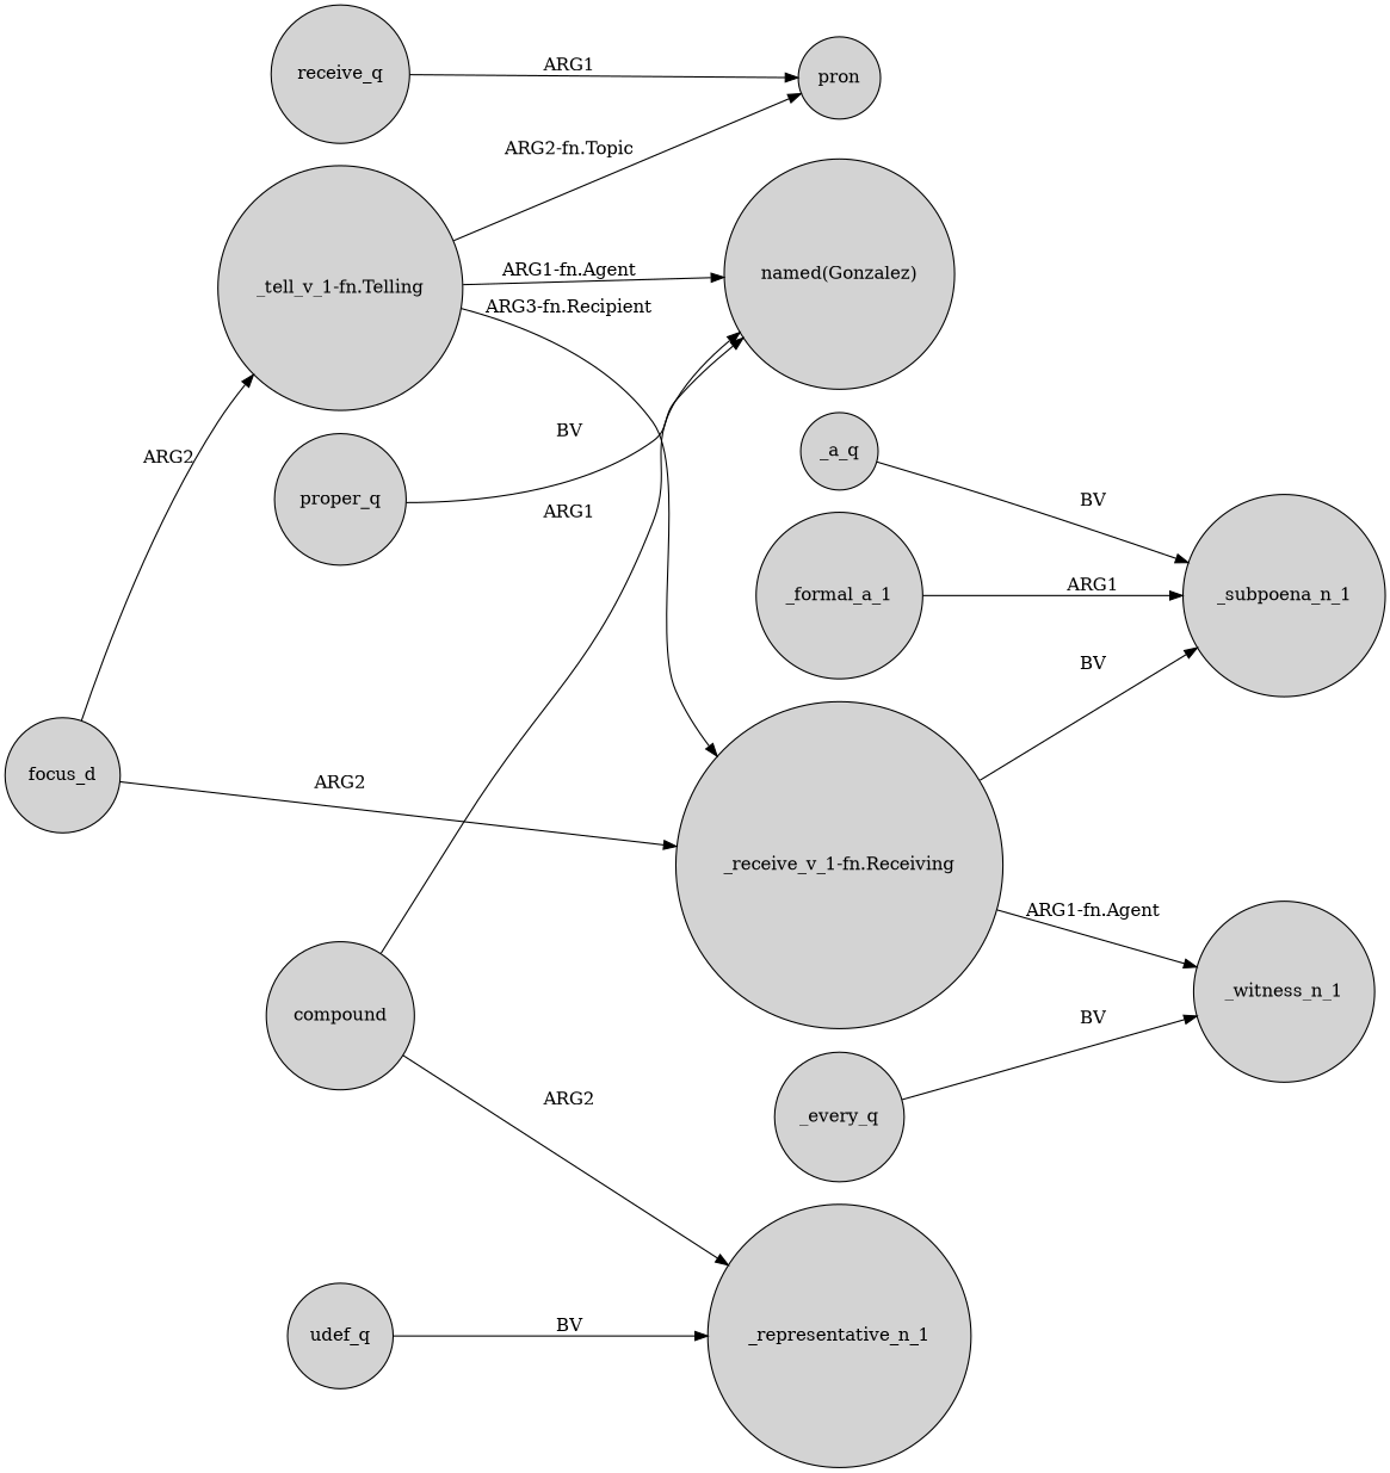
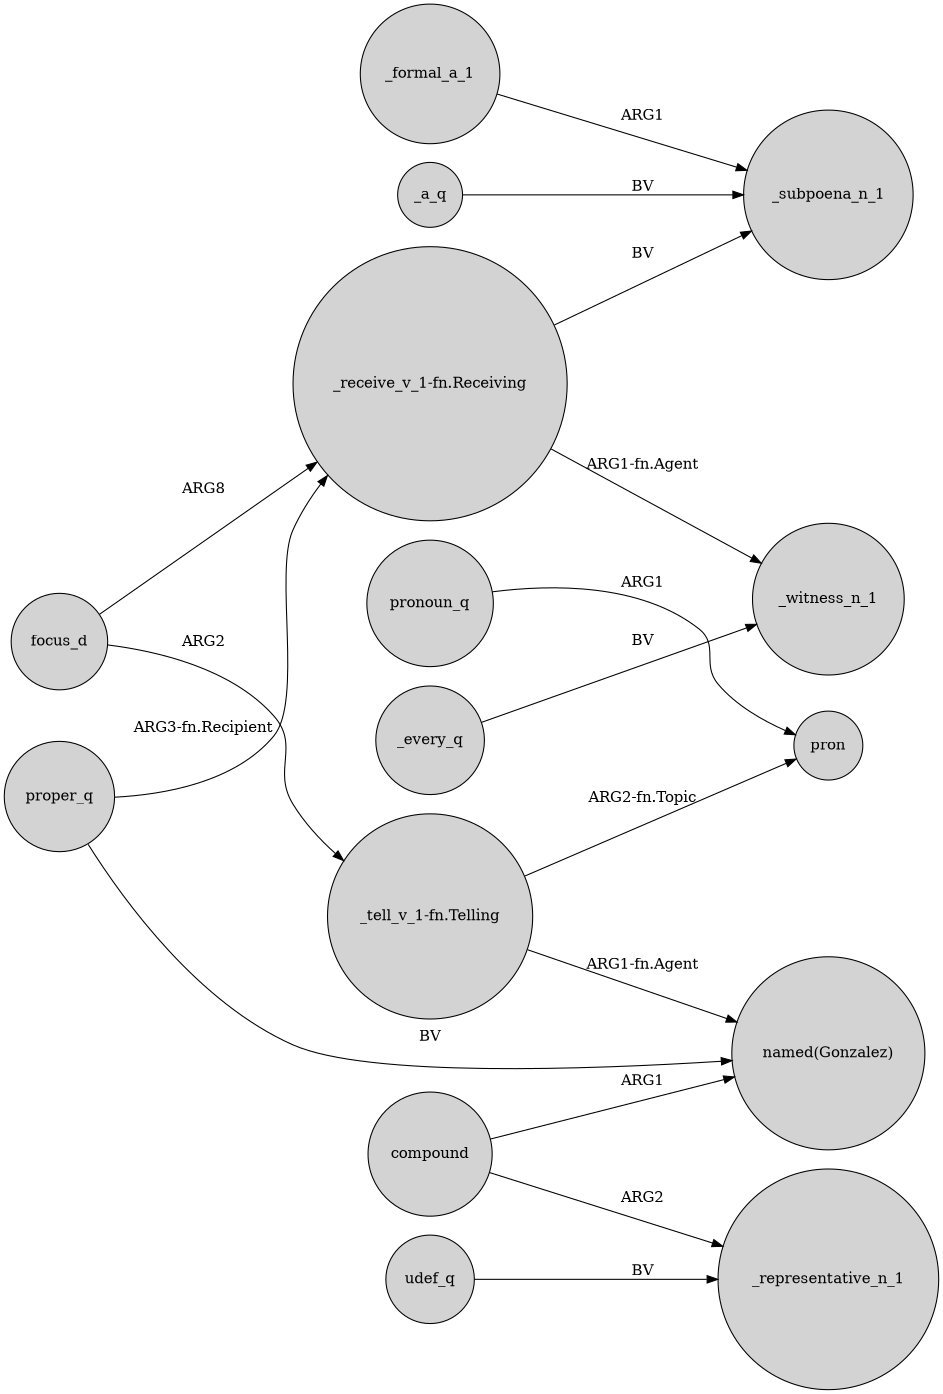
  digraph {
    rankdir=LR
    node [shape=circle style=filled]
    "_tell_v_1-fn.Telling"
    pron
    "named(Gonzalez)"
    "_receive_v_1-fn.Receiving"
    _subpoena_n_1
    _witness_n_1
    proper_q
    compound
    _representative_n_1
    _formal_a_1
    _a_q
    focus_d
-   pronoun_q [label=receive_q]
+   pronoun_q
    udef_q
    _every_q
    "_tell_v_1-fn.Telling" -> pron [label="ARG2-fn.Topic"]
    "_tell_v_1-fn.Telling" -> "named(Gonzalez)" [label="ARG1-fn.Agent"]
-   "_tell_v_1-fn.Telling" -> "_receive_v_1-fn.Receiving" [label="ARG3-fn.Recipient"]
+   proper_q -> "_receive_v_1-fn.Receiving" [label="ARG3-fn.Recipient"]
    "_receive_v_1-fn.Receiving" -> _subpoena_n_1 [label=BV]
    "_receive_v_1-fn.Receiving" -> _witness_n_1 [label="ARG1-fn.Agent"]
    proper_q -> "named(Gonzalez)" [label=BV]
    compound -> "named(Gonzalez)" [label=ARG1]
    compound -> _representative_n_1 [label=ARG2]
    _formal_a_1 -> _subpoena_n_1 [label=ARG1]
    _a_q -> _subpoena_n_1 [label=BV]
    focus_d -> "_tell_v_1-fn.Telling" [label=ARG2]
-   focus_d -> "_receive_v_1-fn.Receiving" [label=ARG2]
+   focus_d -> "_receive_v_1-fn.Receiving" [label=ARG8]
    pronoun_q -> pron [label=ARG1]
    udef_q -> _representative_n_1 [label=BV]
    _every_q -> _witness_n_1 [label=BV]
  }
